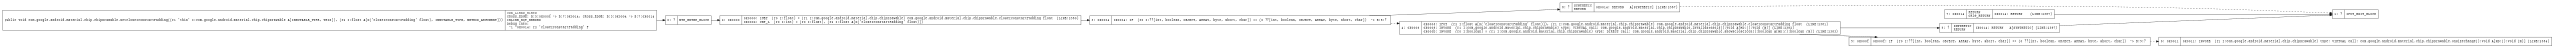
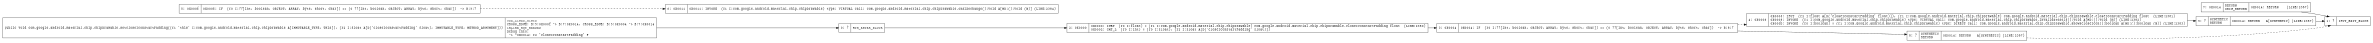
  digraph {
    fontname="Courier Prime"
    rankdir=LR
    node [fontname="Courier Prime" shape=record]
    edge [fontname="Courier Prime"]
    n1 [label="{0\:\ ?|MTH_ENTER_BLOCK\l}"]
    n2 [label="{2\:\ 0x0000|0x0000: IGET  (r0 I:float) = (r1 I:com.google.android.material.chip.ChipDrawable) com.google.android.material.chip.ChipDrawable.closeIconStartPadding float  (LINE:2380)\l0x0002: CMP_L  (r0 I:int) = (r0 I:float), (r2 I:float A[D('closeIconStartPadding' float)]) \l}"]
    n3 [label="{3\:\ 0x0004|0x0004: IF  (r0 I:??[int, boolean, OBJECT, ARRAY, byte, short, char]) == (0 ??[int, boolean, OBJECT, ARRAY, byte, short, char])  \-\> B:8:? \l}"]
    n4 [label="{4\:\ 0x0006|0x0006: IPUT  (r2 I:float A[D('closeIconStartPadding' float)]), (r1 I:com.google.android.material.chip.ChipDrawable) com.google.android.material.chip.ChipDrawable.closeIconStartPadding float  (LINE:2381)\l0x0008: INVOKE  (r1 I:com.google.android.material.chip.ChipDrawable) type: VIRTUAL call: com.google.android.material.chip.ChipDrawable.invalidateSelf():void A[MD:():void (m)] (LINE:2382)\l0x000b: INVOKE  (r0 I:boolean) = (r1 I:com.google.android.material.chip.ChipDrawable) type: DIRECT call: com.google.android.material.chip.ChipDrawable.showsCloseIcon():boolean A[MD:():boolean (m)] (LINE:2383)\l}"]
    n5 [label="{8\:\ ?|SYNTHETIC\lRETURN\l|0x0014: RETURN   A[SYNTHETIC] (LINE:2387)\l}"]
    n6 [label="{5\:\ 0x000f|0x000f: IF  (r0 I:??[int, boolean, OBJECT, ARRAY, byte, short, char]) == (0 ??[int, boolean, OBJECT, ARRAY, byte, short, char])  \-\> B:9:? \l}"]
    n7 [label="{9\:\ ?|SYNTHETIC\lRETURN\l|0x0014: RETURN   A[SYNTHETIC] (LINE:2387)\l}"]
    n8 [label="{1\:\ ?|IPUT_EXIT_BLOCK\l}"]
    n9 [label="{6\:\ 0x0011|0x0011: INVOKE  (r1 I:com.google.android.material.chip.ChipDrawable) type: VIRTUAL call: com.google.android.material.chip.ChipDrawable.onSizeChange():void A[MD:():void (m)] (LINE:2384)\l}"]
    n10 [label="{7\:\ 0x0014|RETURN\lORIG_RETURN\l|0x0014: RETURN    (LINE:2387)\l}"]
    n11 [label="{public void com.google.android.material.chip.ChipDrawable.setCloseIconStartPadding((r1 'this' I:com.google.android.material.chip.ChipDrawable A[IMMUTABLE_TYPE, THIS]), (r2 I:float A[D('closeIconStartPadding' float), IMMUTABLE_TYPE, METHOD_ARGUMENT]))  | USE_LINES_HINTS\lCROSS_EDGE: B:5:0x000f \-\> B:7:0x0014, CROSS_EDGE: B:3:0x0004 \-\> B:7:0x0014\lINLINE_NOT_NEEDED\lDebug Info:\l  \-1 \-0x0014: r2 'closeIconStartPadding' F\l}"]
    n1 -> n2
    n2 -> n3
    n3 -> n4 [style=dashed]
    n3 -> n5
-   n4 -> n6
    n4 -> n7
    n5 -> n8 [style=dashed]
    n6 -> n9 [style=dashed]
    n7 -> n8
    n10 -> n8
    n11 -> n1
  }
